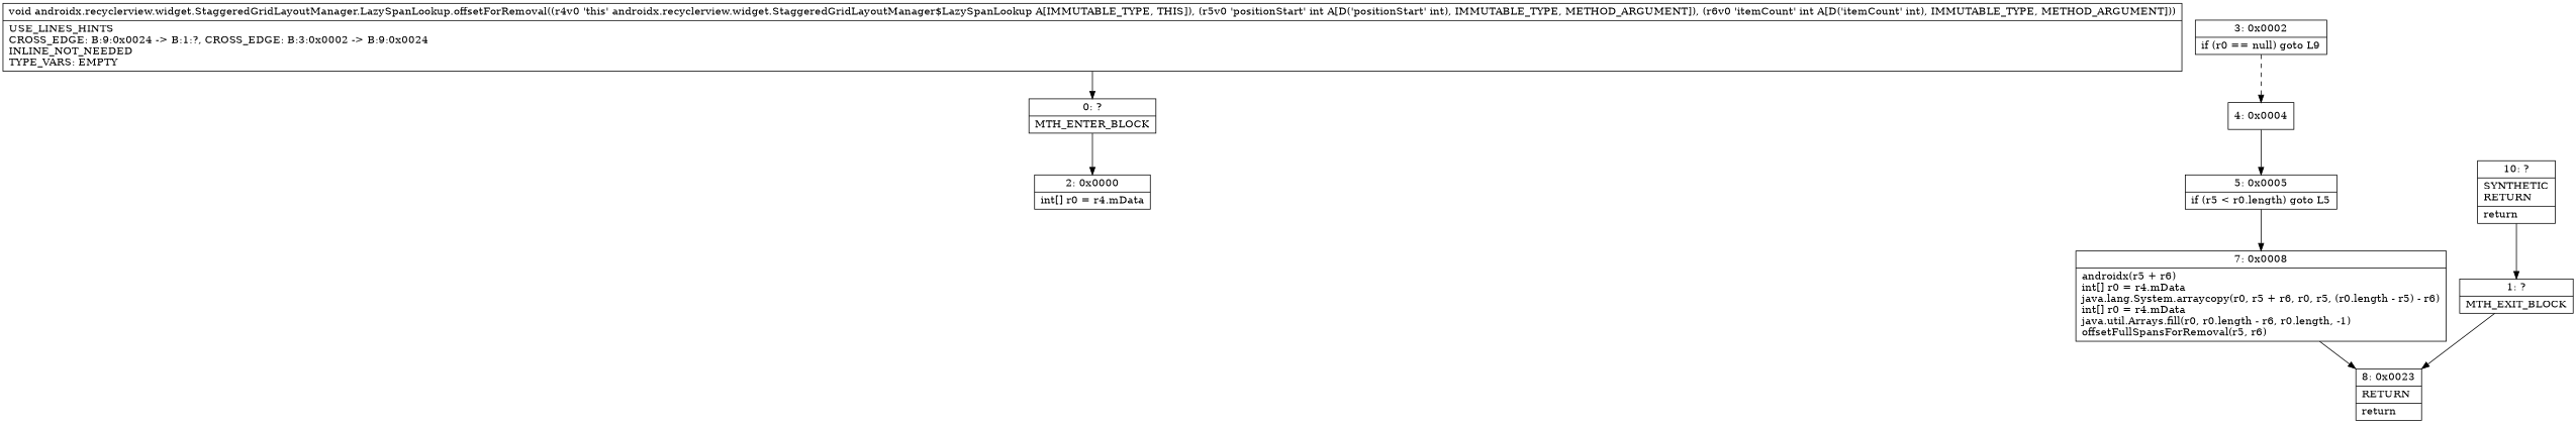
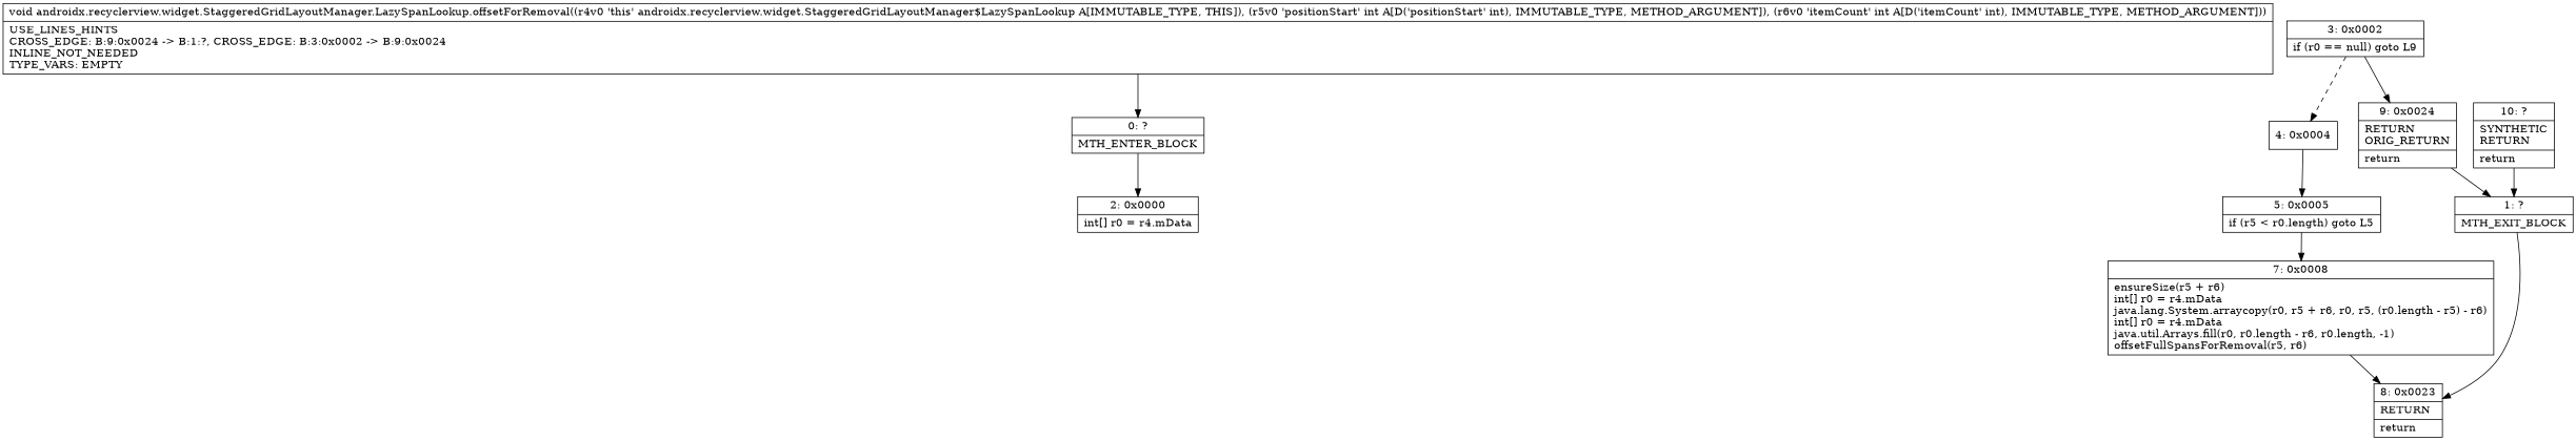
  digraph {
    node [shape=record]
    n1 [label="{0\:\ ?|MTH_ENTER_BLOCK\l}"]
    n2 [label="{2\:\ 0x0000|int[] r0 = r4.mData\l}"]
    n3 [label="{3\:\ 0x0002|if (r0 == null) goto L9\l}"]
    n4 [label="{4\:\ 0x0004}"]
+   n5 [label="{9\:\ 0x0024|RETURN\lORIG_RETURN\l|return\l}"]
    n6 [label="{5\:\ 0x0005|if (r5 \< r0.length) goto L5\l}"]
    n7 [label="{1\:\ ?|MTH_EXIT_BLOCK\l}"]
-   n8 [label="{7\:\ 0x0008|androidx(r5 + r6)\lint[] r0 = r4.mData\ljava.lang.System.arraycopy(r0, r5 + r6, r0, r5, (r0.length \- r5) \- r6)\lint[] r0 = r4.mData\ljava.util.Arrays.fill(r0, r0.length \- r6, r0.length, \-1)\loffsetFullSpansForRemoval(r5, r6)\l}"]
+   n8 [label="{7\:\ 0x0008|ensureSize(r5 + r6)\lint[] r0 = r4.mData\ljava.lang.System.arraycopy(r0, r5 + r6, r0, r5, (r0.length \- r5) \- r6)\lint[] r0 = r4.mData\ljava.util.Arrays.fill(r0, r0.length \- r6, r0.length, \-1)\loffsetFullSpansForRemoval(r5, r6)\l}"]
    n9 [label="{8\:\ 0x0023|RETURN\l|return\l}"]
    n10 [label="{10\:\ ?|SYNTHETIC\lRETURN\l|return\l}"]
    n11 [label="{void androidx.recyclerview.widget.StaggeredGridLayoutManager.LazySpanLookup.offsetForRemoval((r4v0 'this' androidx.recyclerview.widget.StaggeredGridLayoutManager$LazySpanLookup A[IMMUTABLE_TYPE, THIS]), (r5v0 'positionStart' int A[D('positionStart' int), IMMUTABLE_TYPE, METHOD_ARGUMENT]), (r6v0 'itemCount' int A[D('itemCount' int), IMMUTABLE_TYPE, METHOD_ARGUMENT]))  | USE_LINES_HINTS\lCROSS_EDGE: B:9:0x0024 \-\> B:1:?, CROSS_EDGE: B:3:0x0002 \-\> B:9:0x0024\lINLINE_NOT_NEEDED\lTYPE_VARS: EMPTY\l}"]
    n1 -> n2
    n3 -> n4 [style=dashed]
+   n3 -> n5
    n4 -> n6
+   n5 -> n7
    n6 -> n8
    n7 -> n9
    n8 -> n9
    n10 -> n7
    n11 -> n1
  }
